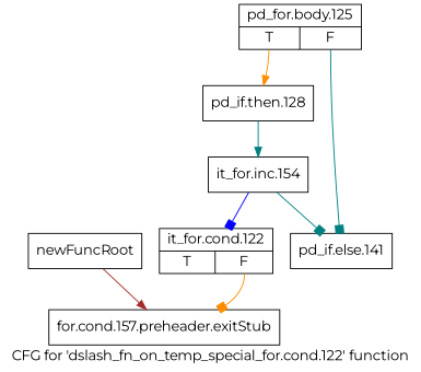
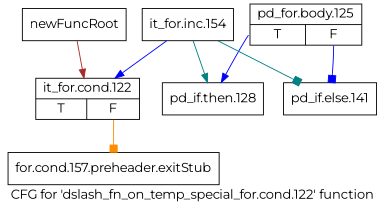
  digraph {
    fontname=Montserrat
    label="CFG for 'dslash_fn_on_temp_special_for.cond.122' function"
    node [fontname=Montserrat shape=record]
    edge [arrowhead=normal color=darkorange fontname=Montserrat]
    n1 [label="{newFuncRoot}"]
    n2 [label="{it_for.cond.122|{<s0>T|<s1>F}}"]
    n3 [label="{for.cond.157.preheader.exitStub}"]
    n4 [label="{pd_for.body.125|{<s0>T|<s1>F}}"]
    n5 [label="{pd_if.then.128}"]
    n6 [label="{pd_if.else.141}"]
    n7 [label="{it_for.inc.154}"]
-   n1 -> n3 [color=brown]
+   n1 -> n2 [color=brown]
    n2 -> n3 [arrowhead=box tailport=s1]
-   n4 -> n5 [tailport=s0]
-   n4 -> n6 [arrowhead=box color=teal tailport=s1]
-   n5 -> n7 [color=teal]
-   n7 -> n2 [arrowhead=box color=blue]
+   n4 -> n5 [color=blue tailport=s0]
+   n4 -> n6 [arrowhead=box color=blue tailport=s1]
+   n7 -> n5 [color=teal]
+   n7 -> n2 [color=blue]
    n7 -> n6 [arrowhead=box color=teal]
  }
